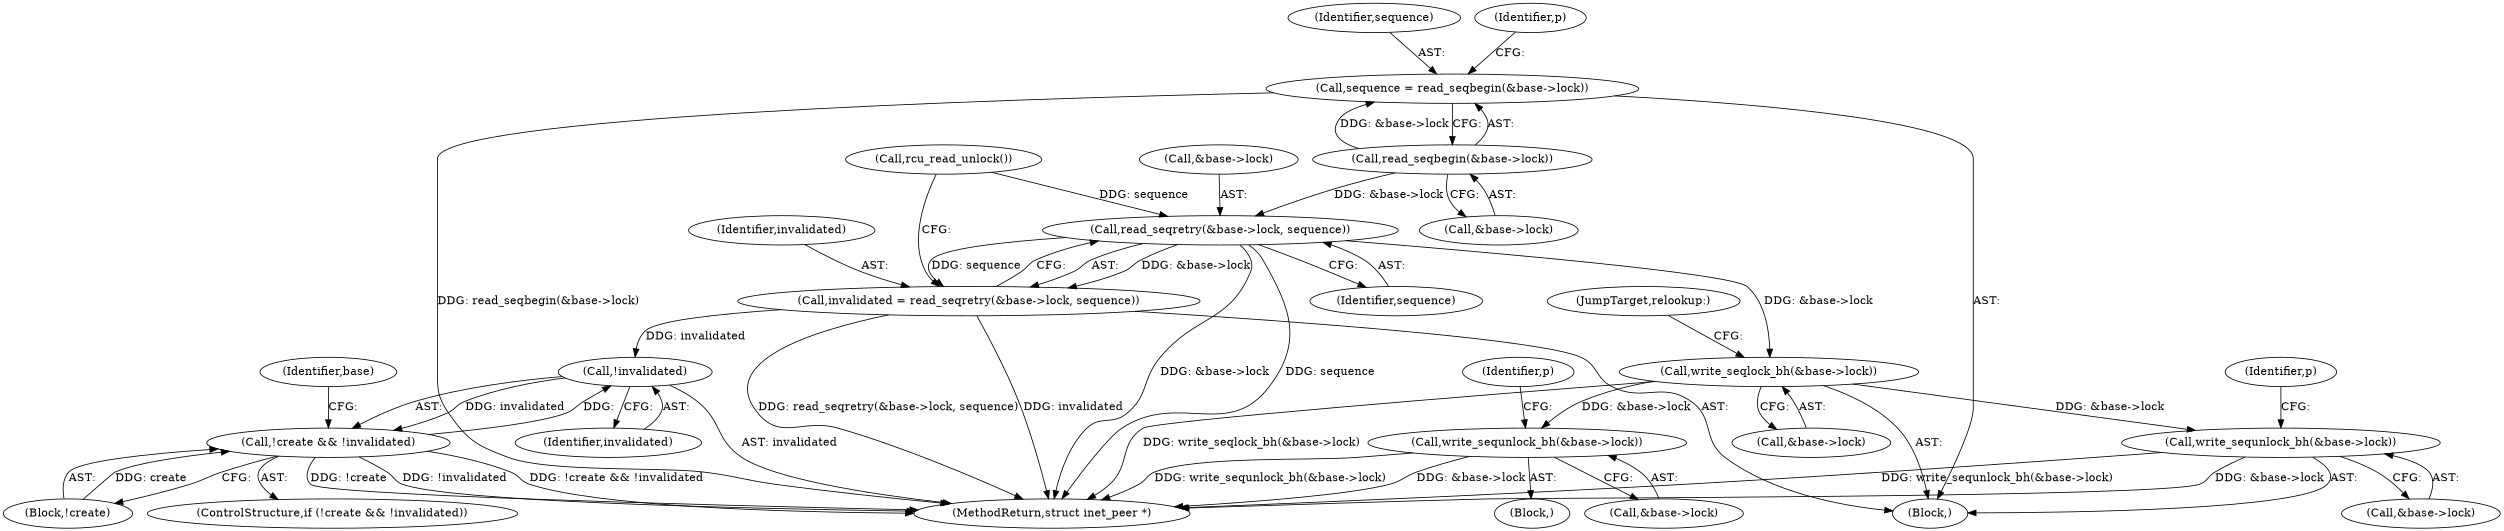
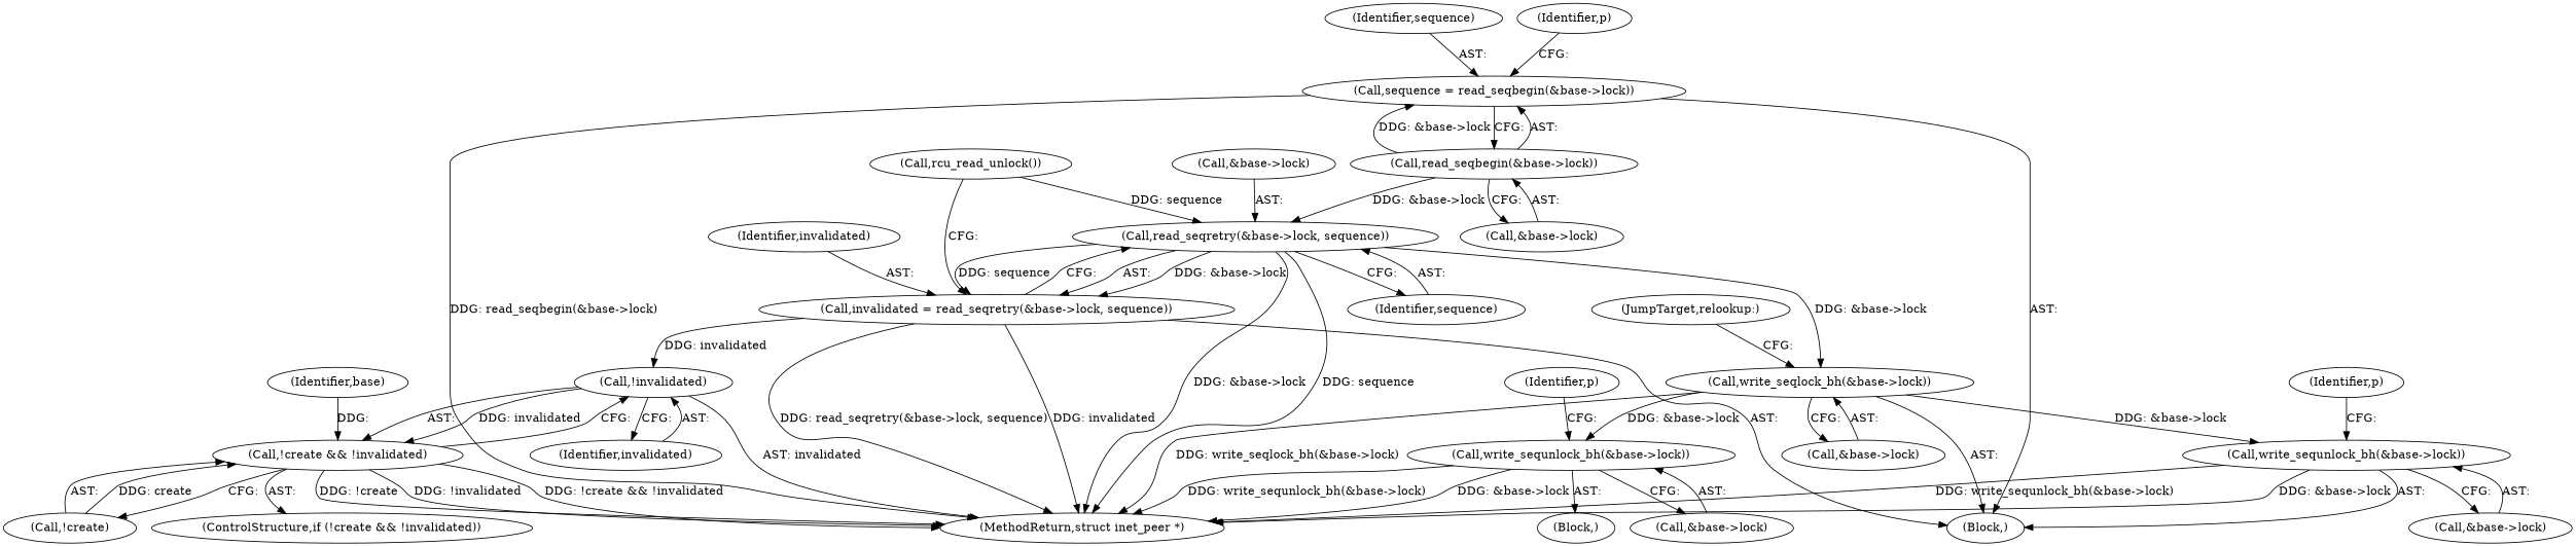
  digraph {
    n1 [label="(Call,sequence = read_seqbegin(&base->lock))"]
    n2 [label="(Call,read_seqbegin(&base->lock))"]
    n3 [label="(MethodReturn,struct inet_peer *)"]
    n4 [label="(Block,)"]
    n5 [label="(Call,read_seqretry(&base->lock, sequence))"]
    n6 [label="(Call,&base->lock)"]
    n7 [label="(Call,invalidated = read_seqretry(&base->lock, sequence))"]
    n8 [label="(Call,write_seqlock_bh(&base->lock))"]
    n9 [label="(Identifier,sequence)"]
    n10 [label="(Call,!invalidated)"]
    n11 [label="(Call,write_sequnlock_bh(&base->lock))"]
    n12 [label="(Call,write_sequnlock_bh(&base->lock))"]
    n13 [label="(Call,&base->lock)"]
    n14 [label="(Call,!create && !invalidated)"]
    n15 [label="(Identifier,invalidated)"]
-   n16 [label="(Block,!create)"]
+   n16 [label="(Call,!create)"]
    n17 [label="(ControlStructure,if (!create && !invalidated))"]
    n18 [label="(Call,&base->lock)"]
    n19 [label="(Block,)"]
    n20 [label="(Call,&base->lock)"]
    n21 [label="(Identifier,sequence)"]
    n22 [label="(Identifier,p)"]
    n23 [label="(Identifier,invalidated)"]
    n24 [label="(Call,rcu_read_unlock())"]
    n25 [label="(JumpTarget,relookup:)"]
    n26 [label="(Identifier,p)"]
    n27 [label="(Call,&base->lock)"]
    n28 [label="(Identifier,p)"]
    n29 [label="(Identifier,base)"]
    n1 -> n2 [label="CFG: "]
    n1 -> n3 [label="DDG: read_seqbegin(&base->lock)"]
    n1 -> n4 [label="AST: "]
    n2 -> n1 [label="AST: "]
    n2 -> n1 [label="DDG: &base->lock"]
    n2 -> n5 [label="DDG: &base->lock"]
    n2 -> n6 [label="CFG: "]
    n5 -> n3 [label="DDG: &base->lock"]
    n5 -> n3 [label="DDG: sequence"]
    n5 -> n7 [label="AST: "]
    n5 -> n7 [label="DDG: &base->lock"]
    n5 -> n7 [label="DDG: sequence"]
    n5 -> n8 [label="DDG: &base->lock"]
    n5 -> n9 [label="CFG: "]
    n6 -> n2 [label="AST: "]
    n7 -> n3 [label="DDG: read_seqretry(&base->lock, sequence)"]
    n7 -> n3 [label="DDG: invalidated"]
    n7 -> n4 [label="AST: "]
    n7 -> n5 [label="CFG: "]
    n7 -> n10 [label="DDG: invalidated"]
    n8 -> n3 [label="DDG: write_seqlock_bh(&base->lock)"]
    n8 -> n4 [label="AST: "]
    n8 -> n11 [label="DDG: &base->lock"]
    n8 -> n12 [label="DDG: &base->lock"]
    n8 -> n13 [label="CFG: "]
    n9 -> n5 [label="AST: "]
    n10 -> n3 [label="AST: invalidated"]
    n10 -> n14 [label="AST: "]
    n10 -> n14 [label="DDG: invalidated"]
    n10 -> n15 [label="CFG: "]
    n11 -> n3 [label="DDG: &base->lock"]
    n11 -> n3 [label="DDG: write_sequnlock_bh(&base->lock)"]
    n11 -> n18 [label="CFG: "]
    n11 -> n19 [label="AST: "]
    n12 -> n3 [label="DDG: &base->lock"]
    n12 -> n3 [label="DDG: write_sequnlock_bh(&base->lock)"]
    n12 -> n4 [label="AST: "]
    n12 -> n20 [label="CFG: "]
    n13 -> n8 [label="AST: "]
    n14 -> n3 [label="DDG: !create && !invalidated"]
    n14 -> n3 [label="DDG: !create"]
    n14 -> n3 [label="DDG: !invalidated"]
-   n14 -> n10 [label="DDG: "]
+   n14 -> n10 [label="CFG: "]
    n14 -> n16 [label="CFG: "]
    n14 -> n17 [label="AST: "]
    n15 -> n10 [label="AST: "]
    n16 -> n14 [label="AST: "]
    n16 -> n14 [label="DDG: create"]
    n18 -> n11 [label="AST: "]
    n20 -> n12 [label="AST: "]
    n21 -> n1 [label="AST: "]
    n22 -> n11 [label="CFG: "]
    n23 -> n7 [label="AST: "]
    n24 -> n5 [label="DDG: sequence"]
    n24 -> n7 [label="CFG: "]
    n25 -> n8 [label="CFG: "]
    n26 -> n12 [label="CFG: "]
    n27 -> n5 [label="AST: "]
    n28 -> n1 [label="CFG: "]
-   n29 -> n14 [label="CFG: "]
+   n29 -> n14 [label="DDG: "]
  }
